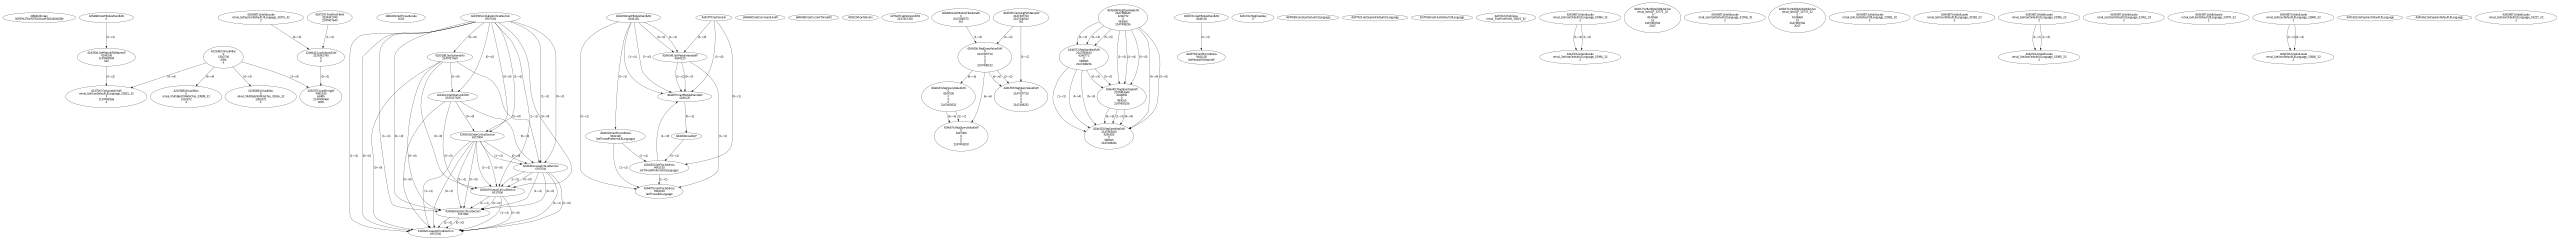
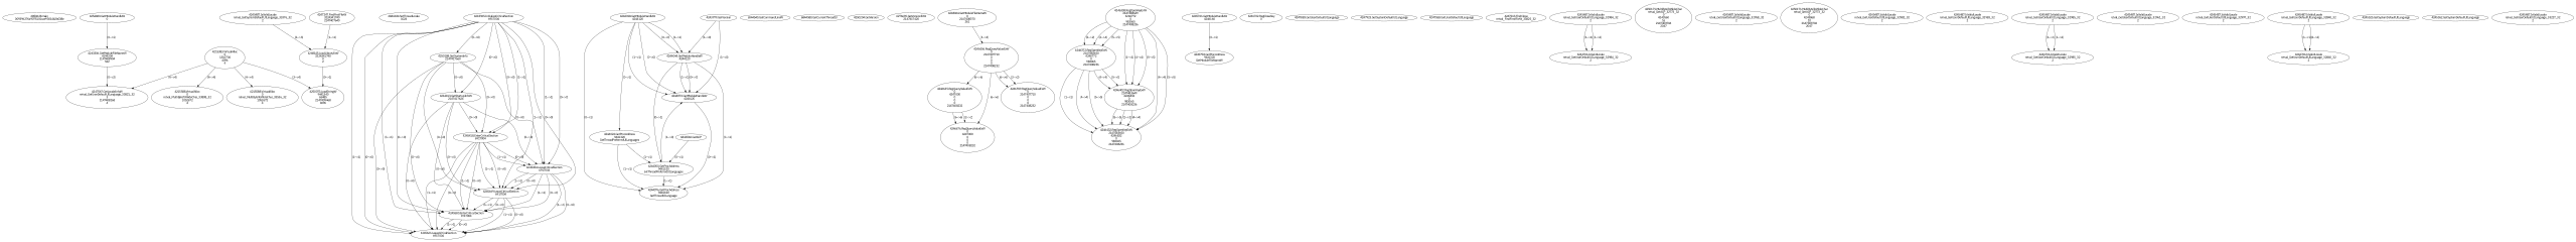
  digraph {
    fontname="IBM Plex Sans"
    node [fontname="IBM Plex Sans"]
    edge [fontname="IBM Plex Sans"]
    n1 [label="6850628.main\n009396276a9075101cae93014b2b038e"]
    n2 [label="4254480.GetModuleHandleW\n0"]
    n3 [label="4243306.GetModuleFileNameW\n4194304\n2147408904\n522"]
    n4 [label="4247567.GetLocaleInfoW\nretval_GetUserDefaultUILanguage_33821_32\n3\n2147408268\n4"]
    n5 [label="6844434.SetThreadLocale\n1024"]
    n6 [label="4243965.InitializeCriticalSection\n6917004"]
    n7 [label="4250188.GetSystemInfo\n2147417660"]
    n8 [label="4214413.GetStartupInfoW\n2147417624"]
    n9 [label="4245418.EnterCriticalSection\n6917004"]
    n10 [label="4245454.LeaveCriticalSection\n6917004"]
    n11 [label="4245469.LeaveCriticalSection\n6917004"]
    n12 [label="4245580.EnterCriticalSection\n6917004"]
    n13 [label="4245621.LeaveCriticalSection\n6917004"]
    n14 [label="4243979.GetVersion\n"]
    n15 [label="4244044.GetModuleHandleW\n4244120"]
    n16 [label="4244070.GetModuleHandleW\n4244120"]
    n17 [label="4244018.GetModuleHandleW\n4244120"]
    n18 [label="4244024.GetProcAddress\n9441320\nGetThreadPreferredUILanguages"]
    n19 [label="4244076.GetProcAddress\n9441320\nGetThreadUILanguage"]
    n20 [label="4244050.GetProcAddress\n9441320\nSetThreadPreferredUILanguages"]
    n21 [label="6844540.GetCommandLineW\n"]
    n22 [label="6844560.GetACP\n"]
    n23 [label="6844580.GetCurrentThreadId\n"]
    n24 [label="4250204.GetVersion\n"]
    n25 [label="4276690.GetVersionExW\n2147417420"]
    n26 [label="4248064.GetModuleFileNameW\n0\n2147408370\n261"]
    n27 [label="4246556.RegQueryValueExW\n0\n2147407710\n0\n0\n0\n2147408232"]
-   n28 [label="4245785.GetLongPathNameW\n2147407710\n2147406542\n261"]
    n29 [label="4246599.RegQueryValueExW\n0\n2147407710\n0\n0\n0\n2147408232"]
    n30 [label="4215383.VirtualAlloc\n0\n1310704\n4096\n4"]
    n31 [label="4250073.LoadStringW\n9441340\n65485\n2147409468\n4096"]
    n32 [label="4215588.VirtualAlloc\n0\nretval_MultiByteToWideChar_33808_32\n1052672\n4"]
    n33 [label="4215588.VirtualAlloc\n0\nretval_MultiByteToWideChar_33536_32\n1052672\n4"]
    n34 [label="4246338.RegOpenKeyExW\n2147483649\n4246772\n0\n983065\n2147408236"]
    n35 [label="4246372.RegOpenKeyExW\n2147483650\n4246772\n0\n983065\n2147408236"]
    n36 [label="4246402.RegOpenKeyExW\n2147483649\n4246832\n0\n983065\n2147408236"]
    n37 [label="4246432.RegOpenKeyExW\n2147483650\n4246832\n0\n983065\n2147408236"]
    n38 [label="4245741.GetModuleHandleW\n4246160"]
    n39 [label="4245758.GetProcAddress\n9441320\nGetModuleFileNameW"]
    n40 [label="4246635.RegQueryValueExW\n0\n4247000\n0\n0\n0\n2147408232"]
    n41 [label="4246676.RegQueryValueExW\n0\n4247000\n0\n0\n0\n2147408232"]
    n42 [label="4246722.RegCloseKey\n0"]
    n43 [label="4247883.GetUserDefaultUILanguage\n"]
    n44 [label="4247923.GetSystemDefaultUILanguage\n"]
    n45 [label="4245487.IsValidLocale\nretval_GetSystemDefaultUILanguage_33376_32\n2"]
    n46 [label="4248145.LoadLibraryExW\n3224341740\n0\n2"]
    n47 [label="4247558.GetUserDefaultUILanguage\n"]
    n48 [label="4247247.FindFirstFileW\n3224341740\n2147407640"]
    n49 [label="4247263.FindClose\nretval_FindFirstFileW_33825_32"]
    n50 [label="4245487.IsValidLocale\nretval_GetUserDefaultUILanguage_32984_32\n2"]
    n51 [label="4244766.IsValidLocale\nretval_GetUserDefaultUILanguage_32984_32\n2"]
    n52 [label="4250171.MultiByteToWideChar\nretval_GetACP_32773_32\n0\n4243560\n16\n2147403704\n2047"]
    n53 [label="4245487.IsValidLocale\nretval_GetUserDefaultUILanguage_32958_32\n2"]
    n54 [label="4250171.MultiByteToWideChar\nretval_GetACP_32773_32\n0\n4243868\n10\n2147403704\n2047"]
    n55 [label="4245487.IsValidLocale\nretval_GetUserDefaultUILanguage_32982_32\n2"]
    n56 [label="4245487.IsValidLocale\nretval_GetUserDefaultUILanguage_32983_32\n2"]
    n57 [label="4245487.IsValidLocale\nretval_GetUserDefaultUILanguage_32985_32\n2"]
    n58 [label="4244766.IsValidLocale\nretval_GetUserDefaultUILanguage_32985_32\n2"]
    n59 [label="4245487.IsValidLocale\nretval_GetUserDefaultUILanguage_32961_32\n2"]
    n60 [label="4245487.IsValidLocale\nretval_GetUserDefaultUILanguage_32997_32\n2"]
    n61 [label="4245487.IsValidLocale\nretval_GetUserDefaultUILanguage_32840_32\n2"]
    n62 [label="4244766.IsValidLocale\nretval_GetUserDefaultUILanguage_32840_32\n2"]
    n63 [label="4245525.GetSystemDefaultUILanguage\n"]
    n64 [label="4245552.GetSystemDefaultUILanguage\n"]
    n65 [label="4245487.IsValidLocale\nretval_GetUserDefaultUILanguage_33227_32\n2"]
    n2 -> n3 [label="(0-->1)"]
    n3 -> n4 [label="(0-->2)"]
    n6 -> n7 [label="(0-->0)"]
    n6 -> n8 [label="(0-->0)"]
    n6 -> n9 [label="(1-->1)"]
    n6 -> n9 [label="(0-->0)"]
    n6 -> n10 [label="(1-->1)"]
    n6 -> n10 [label="(0-->0)"]
    n6 -> n11 [label="(1-->1)"]
    n6 -> n11 [label="(0-->0)"]
    n6 -> n12 [label="(1-->1)"]
    n6 -> n12 [label="(0-->0)"]
    n6 -> n13 [label="(1-->1)"]
    n6 -> n13 [label="(0-->0)"]
    n7 -> n8 [label="(0-->0)"]
+   n7 -> n9 [label="(0-->0)"]
    n7 -> n10 [label="(0-->0)"]
    n7 -> n11 [label="(0-->0)"]
    n7 -> n12 [label="(0-->0)"]
    n7 -> n13 [label="(0-->0)"]
    n8 -> n9 [label="(0-->0)"]
    n8 -> n10 [label="(0-->0)"]
    n8 -> n11 [label="(0-->0)"]
+   n8 -> n12 [label="(0-->0)"]
    n8 -> n13 [label="(0-->0)"]
    n9 -> n10 [label="(1-->1)"]
    n9 -> n10 [label="(0-->0)"]
    n9 -> n11 [label="(1-->1)"]
    n9 -> n11 [label="(0-->0)"]
    n9 -> n12 [label="(1-->1)"]
    n9 -> n12 [label="(0-->0)"]
    n9 -> n13 [label="(1-->1)"]
    n9 -> n13 [label="(0-->0)"]
    n10 -> n11 [label="(1-->1)"]
    n10 -> n11 [label="(0-->0)"]
    n10 -> n12 [label="(1-->1)"]
    n10 -> n12 [label="(0-->0)"]
    n10 -> n13 [label="(1-->1)"]
    n10 -> n13 [label="(0-->0)"]
    n11 -> n12 [label="(1-->1)"]
    n11 -> n12 [label="(0-->0)"]
    n11 -> n13 [label="(1-->1)"]
    n11 -> n13 [label="(0-->0)"]
    n12 -> n13 [label="(1-->1)"]
    n12 -> n13 [label="(0-->0)"]
    n14 -> n15 [label="(1-->0)"]
    n14 -> n16 [label="(1-->0)"]
    n15 -> n16 [label="(1-->1)"]
    n15 -> n16 [label="(0-->0)"]
    n15 -> n19 [label="(0-->1)"]
-   n14 -> n20 [label="(0-->1)"]
-   n16 -> n22 [label="(0-->1)"]
+   n15 -> n20 [label="(0-->1)"]
+   n16 -> n19 [label="(0-->1)"]
    n17 -> n15 [label="(1-->1)"]
    n17 -> n15 [label="(0-->0)"]
    n17 -> n16 [label="(1-->1)"]
    n17 -> n16 [label="(0-->0)"]
    n17 -> n18 [label="(0-->1)"]
    n17 -> n19 [label="(0-->1)"]
    n18 -> n19 [label="(1-->1)"]
    n18 -> n20 [label="(1-->1)"]
    n20 -> n16 [label="(1-->0)"]
    n20 -> n19 [label="(1-->1)"]
    n22 -> n20 [label="(0-->1)"]
    n26 -> n27 [label="(3-->3)"]
    n27 -> n29 [label="(2-->2)"]
    n27 -> n29 [label="(6-->6)"]
    n27 -> n40 [label="(6-->6)"]
    n27 -> n41 [label="(6-->6)"]
-   n28 -> n27 [label="(1-->2)"]
-   n28 -> n29 [label="(1-->2)"]
    n30 -> n4 [label="(4-->4)"]
    n30 -> n31 [label="(3-->4)"]
    n30 -> n32 [label="(4-->4)"]
    n30 -> n33 [label="(4-->4)"]
    n34 -> n35 [label="(2-->2)"]
    n34 -> n35 [label="(4-->4)"]
    n34 -> n35 [label="(5-->5)"]
    n34 -> n36 [label="(1-->1)"]
    n34 -> n36 [label="(4-->4)"]
    n34 -> n36 [label="(5-->5)"]
    n34 -> n37 [label="(4-->4)"]
    n34 -> n37 [label="(5-->5)"]
    n35 -> n36 [label="(4-->4)"]
    n35 -> n36 [label="(5-->5)"]
    n35 -> n37 [label="(1-->1)"]
    n35 -> n37 [label="(4-->4)"]
    n35 -> n37 [label="(5-->5)"]
    n36 -> n37 [label="(2-->2)"]
    n36 -> n37 [label="(4-->4)"]
    n36 -> n37 [label="(5-->5)"]
    n38 -> n39 [label="(0-->1)"]
    n40 -> n41 [label="(2-->2)"]
    n40 -> n41 [label="(6-->6)"]
    n45 -> n46 [label="(2-->3)"]
    n46 -> n31 [label="(0-->1)"]
    n48 -> n46 [label="(1-->1)"]
    n50 -> n51 [label="(1-->1)"]
    n50 -> n51 [label="(2-->2)"]
    n57 -> n58 [label="(1-->1)"]
    n57 -> n58 [label="(2-->2)"]
    n61 -> n62 [label="(1-->1)"]
    n61 -> n62 [label="(2-->2)"]
  }
